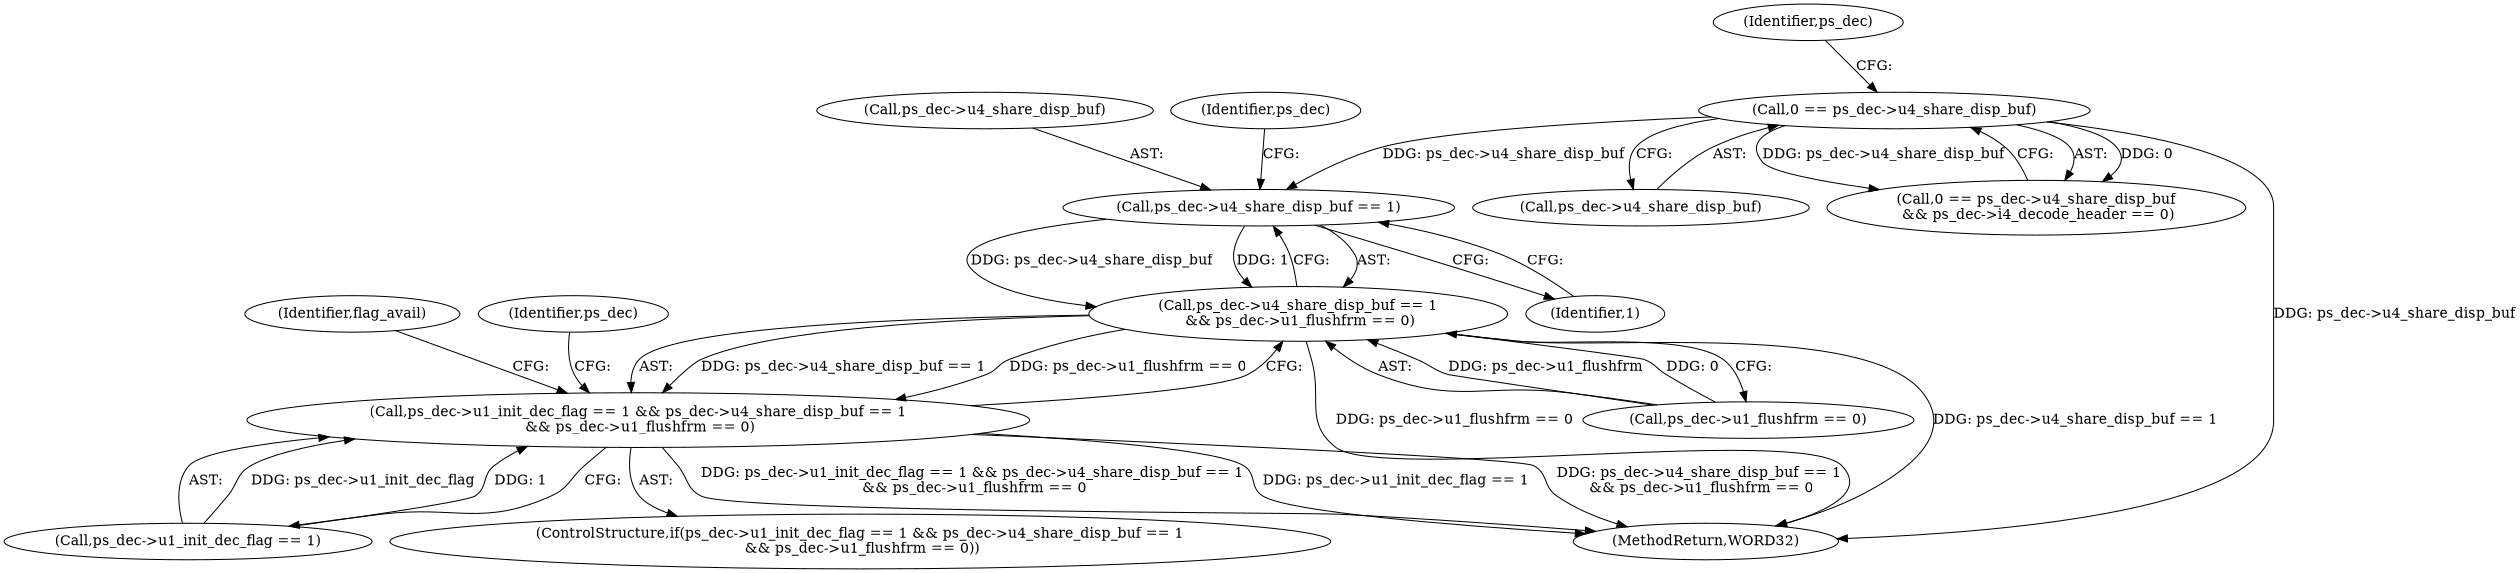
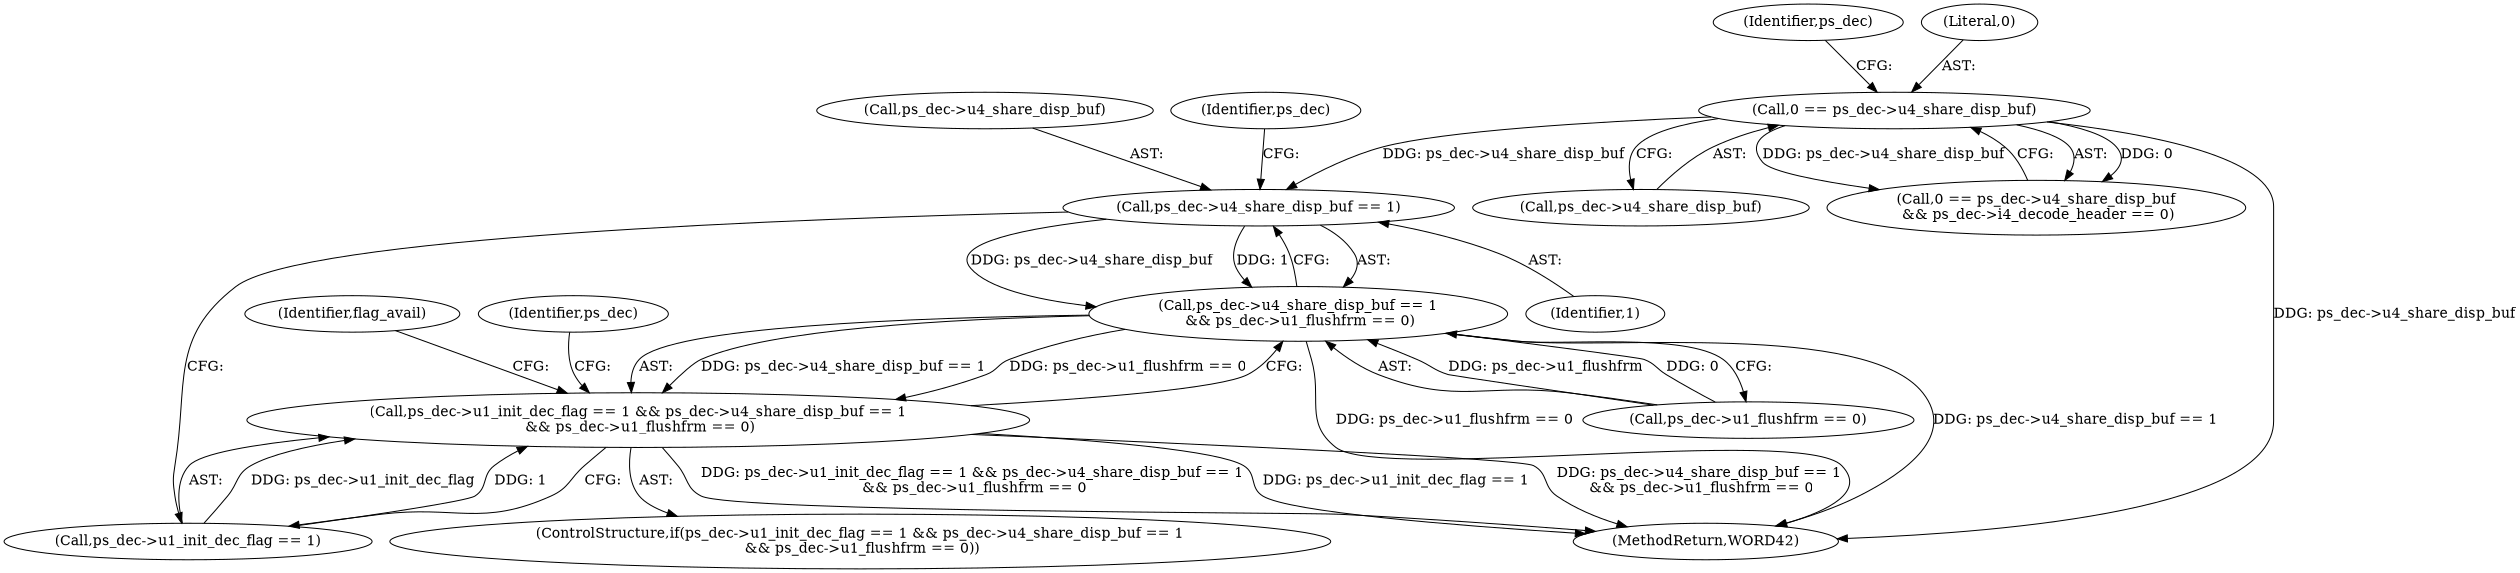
  digraph {
    n1 [label="(Call,ps_dec->u4_share_disp_buf == 1)"]
    n2 [label="(Call,ps_dec->u4_share_disp_buf == 1\n && ps_dec->u1_flushfrm == 0)"]
    n3 [label="(Identifier,1)"]
-   n4 [label="(MethodReturn,WORD32)"]
+   n4 [label="(MethodReturn,WORD42)"]
    n5 [label="(Call,ps_dec->u1_init_dec_flag == 1 && ps_dec->u4_share_disp_buf == 1\n && ps_dec->u1_flushfrm == 0)"]
    n6 [label="(Call,ps_dec->u1_flushfrm == 0)"]
    n7 [label="(Call,0 == ps_dec->u4_share_disp_buf)"]
    n8 [label="(Call,ps_dec->u4_share_disp_buf)"]
    n9 [label="(Call,0 == ps_dec->u4_share_disp_buf\n && ps_dec->i4_decode_header == 0)"]
    n10 [label="(Call,ps_dec->u1_init_dec_flag == 1)"]
    n11 [label="(ControlStructure,if(ps_dec->u1_init_dec_flag == 1 && ps_dec->u4_share_disp_buf == 1\n && ps_dec->u1_flushfrm == 0))"]
    n12 [label="(Identifier,ps_dec)"]
    n13 [label="(Identifier,ps_dec)"]
    n14 [label="(Identifier,flag_avail)"]
    n15 [label="(Identifier,ps_dec)"]
+   n16 [label="(Literal,0)"]
    n17 [label="(Call,ps_dec->u4_share_disp_buf)"]
    n1 -> n2 [label="AST: "]
    n1 -> n2 [label="DDG: ps_dec->u4_share_disp_buf"]
    n1 -> n2 [label="DDG: 1"]
-   n1 -> n3 [label="CFG: "]
+   n1 -> n10 [label="CFG: "]
    n2 -> n1 [label="CFG: "]
    n2 -> n4 [label="DDG: ps_dec->u1_flushfrm == 0"]
    n2 -> n4 [label="DDG: ps_dec->u4_share_disp_buf == 1"]
    n2 -> n5 [label="AST: "]
    n2 -> n5 [label="DDG: ps_dec->u4_share_disp_buf == 1"]
    n2 -> n5 [label="DDG: ps_dec->u1_flushfrm == 0"]
    n2 -> n6 [label="CFG: "]
-   n3 -> n1 [label="CFG: "]
+   n3 -> n1 [label="AST: "]
    n5 -> n2 [label="CFG: "]
    n5 -> n4 [label="DDG: ps_dec->u4_share_disp_buf == 1\n && ps_dec->u1_flushfrm == 0"]
    n5 -> n4 [label="DDG: ps_dec->u1_init_dec_flag == 1 && ps_dec->u4_share_disp_buf == 1\n && ps_dec->u1_flushfrm == 0"]
    n5 -> n4 [label="DDG: ps_dec->u1_init_dec_flag == 1"]
    n5 -> n10 [label="CFG: "]
    n5 -> n11 [label="AST: "]
    n6 -> n2 [label="AST: "]
    n6 -> n2 [label="DDG: ps_dec->u1_flushfrm"]
    n6 -> n2 [label="DDG: 0"]
    n7 -> n1 [label="DDG: ps_dec->u4_share_disp_buf"]
    n7 -> n4 [label="DDG: ps_dec->u4_share_disp_buf"]
    n7 -> n8 [label="CFG: "]
    n7 -> n9 [label="AST: "]
    n7 -> n9 [label="DDG: 0"]
    n7 -> n9 [label="DDG: ps_dec->u4_share_disp_buf"]
    n8 -> n7 [label="AST: "]
    n9 -> n7 [label="CFG: "]
    n10 -> n5 [label="AST: "]
    n10 -> n5 [label="DDG: ps_dec->u1_init_dec_flag"]
    n10 -> n5 [label="DDG: 1"]
    n12 -> n1 [label="CFG: "]
    n13 -> n7 [label="CFG: "]
    n14 -> n5 [label="CFG: "]
    n15 -> n5 [label="CFG: "]
+   n16 -> n7 [label="AST: "]
    n17 -> n1 [label="AST: "]
  }
